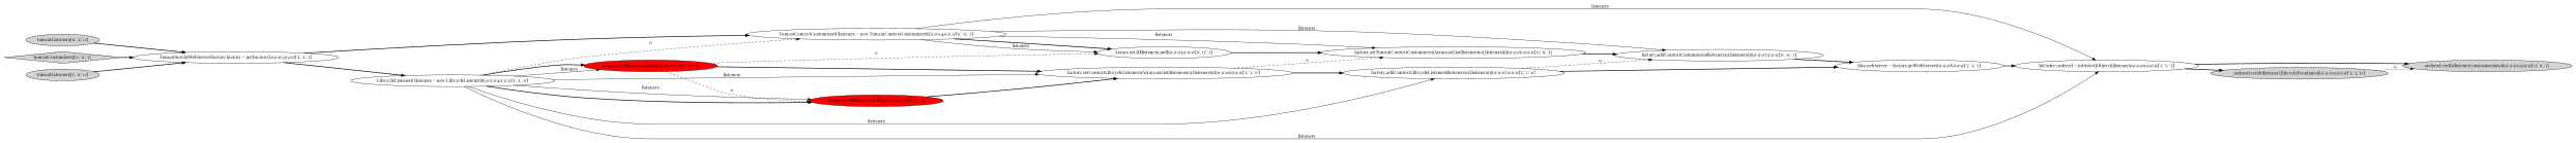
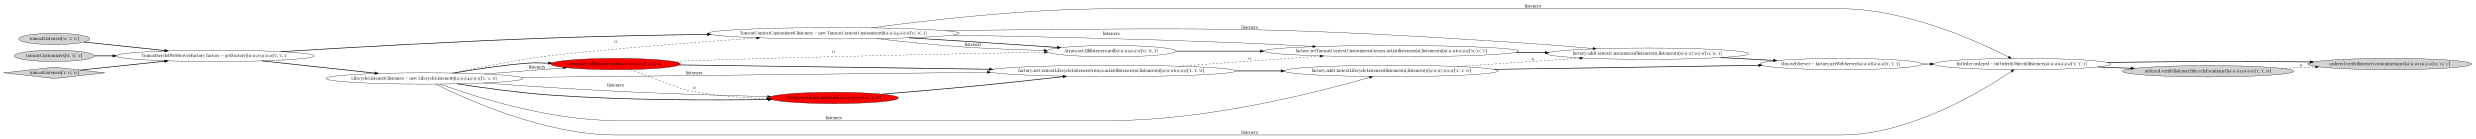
  digraph {
    fontname="Playfair Display"
    rankdir=LR
    node [fillcolor=white fontname="Playfair Display" shape=ellipse style=filled]
    edge [fontname="Playfair Display" style=bold]
    n1 [label="TomcatServletWebServerFactory factory = getFactory()@@@3@@@['1', '1', '1']"]
    n2 [label="LifecycleListener(( listeners = new LifecycleListener((((@@@4@@@['1', '1', '0']"]
    n3 [label="TomcatContextCustomizer(( listeners = new TomcatContextCustomizer((((@@@4@@@['0', '0', '1']"]
    n4 [label="InOrder ordered = inOrder((Object(()listeners)@@@9@@@['1', '1', '1']"]
    n5 [label="factory.setContextLifecycleListeners(Arrays.asList(listeners(0(,listeners(1())@@@6@@@['1', '1', '0']"]
    n6 [label="factory.addContextLifecycleListeners(listeners(2(,listeners(3()@@@7@@@['1', '1', '0']"]
    n7 [fillcolor=red label="Arrays.setAll(listeners,null)@@@5@@@['1', '0', '0']"]
    n8 [fillcolor=red label="Arrays.setAll(listeners,null)@@@5@@@['0', '1', '0']"]
    n9 [label="factory.setTomcatContextCustomizers(Arrays.asList(listeners(0(,listeners(1())@@@6@@@['0', '0', '1']"]
    n10 [label="factory.addContextCustomizers(listeners(2(,listeners(3()@@@7@@@['0', '0', '1']"]
    n11 [label="Arrays.setAll(listeners,null)@@@5@@@['0', '0', '1']"]
    n12 [label="this.webServer = factory.getWebServer()@@@8@@@['1', '1', '1']"]
    n13 [fillcolor=lightgray label="ordered.verify(listener).customize(any())@@@11@@@['0', '0', '1']"]
    n14 [fillcolor=lightgray label="ordered.verify(listener).lifecycleEvent(any())@@@11@@@['1', '1', '0']"]
    n15 [fillcolor=lightgray label="tomcatListeners['0', '1', '0']"]
-   n16 [fillcolor=lightgray label="tomcatCustomizers['0', '0', '1']" shape=diamond]
-   n17 [fillcolor=lightgray label="tomcatListeners['1', '0', '0']"]
+   n16 [fillcolor=lightgray label="tomcatCustomizers['0', '0', '1']"]
+   n17 [fillcolor=lightgray label="tomcatListeners['1', '0', '0']" shape=diamond]
    n1 -> n2
    n1 -> n3
    n2 -> n3 [label=0 style=dashed]
    n2 -> n4 [label=listeners style=solid]
    n2 -> n5 [label=listeners style=solid]
    n2 -> n6 [label=listeners style=solid]
    n2 -> n7
    n2 -> n7 [label=listeners style=solid]
    n2 -> n8 [label=listeners style=solid]
    n2 -> n8
    n3 -> n4 [label=listeners style=solid]
    n3 -> n9 [label=listeners style=solid]
    n3 -> n10 [label=listeners style=solid]
    n3 -> n11 [label=listeners style=solid]
    n3 -> n11
    n4 -> n13
    n4 -> n14
    n5 -> n6
    n5 -> n9 [label=0 style=dashed]
    n6 -> n10 [label=0 style=dashed]
    n6 -> n12
    n7 -> n5
    n7 -> n8 [label=0 style=dashed]
    n7 -> n11 [label=0 style=dashed]
    n8 -> n5
    n9 -> n10
    n10 -> n12
    n11 -> n9
    n12 -> n4
    n14 -> n13 [label=0 style=dashed]
    n15 -> n1
    n16 -> n1
    n17 -> n1
  }
